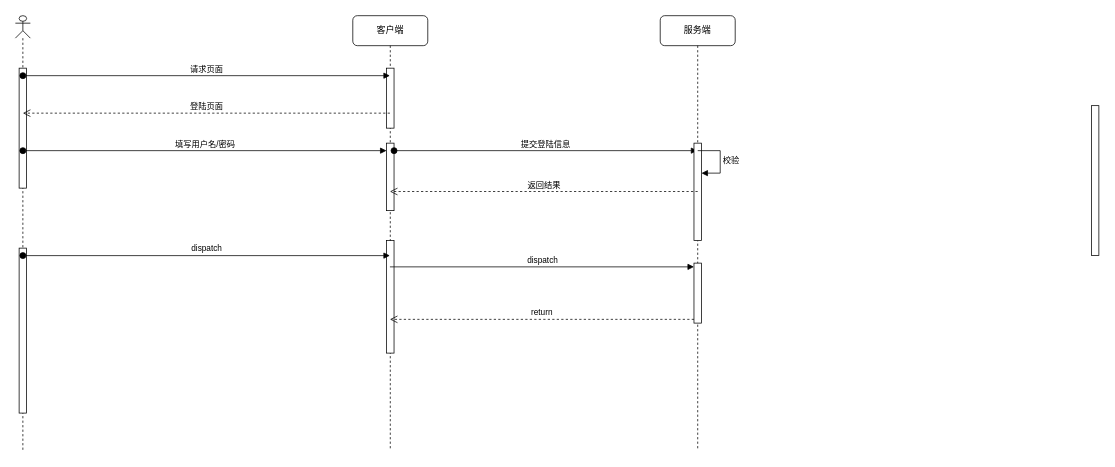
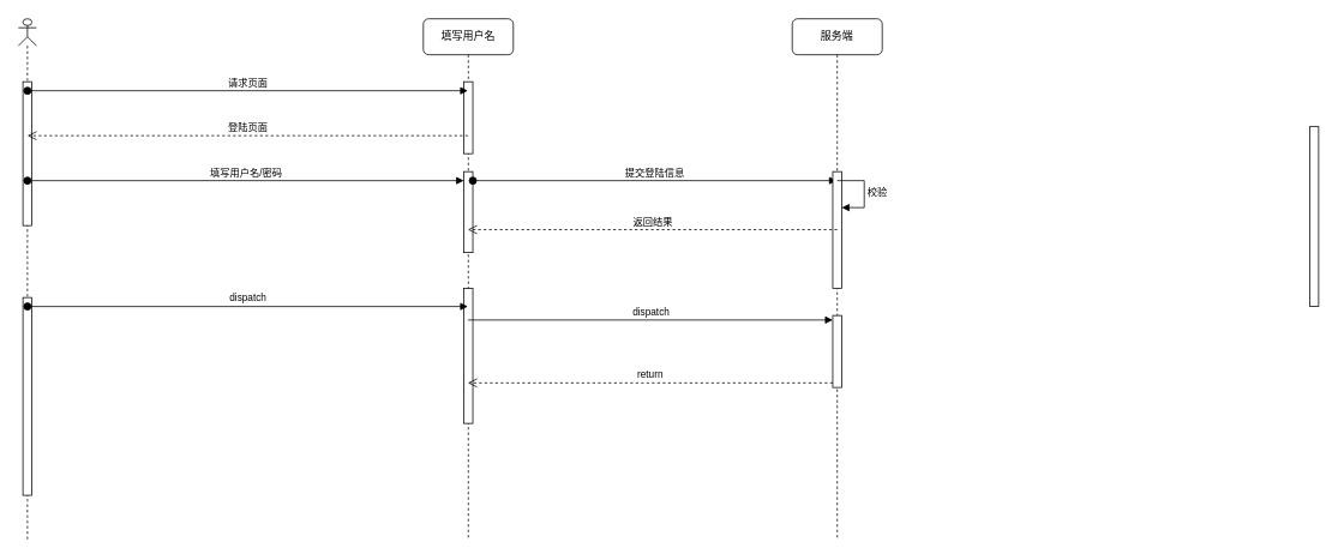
  <mxCell id="0" />
  <mxCell id="1" parent="0" />
- <mxCell id="2" value="客户端" style="shape=umlLifeline;perimeter=lifelinePerimeter;whiteSpace=wrap;html=1;container=1;collapsible=0;recursiveResize=0;outlineConnect=0;rounded=1;shadow=0;comic=0;labelBackgroundColor=none;strokeWidth=1;fontFamily=Verdana;fontSize=12;align=center;" parent="1" vertex="1"><mxGeometry x="470" y="20" width="100" height="580" as="geometry" /></mxCell>
+ <mxCell id="2" value="填写用户名" style="shape=umlLifeline;perimeter=lifelinePerimeter;whiteSpace=wrap;html=1;container=1;collapsible=0;recursiveResize=0;outlineConnect=0;rounded=1;shadow=0;comic=0;labelBackgroundColor=none;strokeWidth=1;fontFamily=Verdana;fontSize=12;align=center;" parent="1" vertex="1"><mxGeometry x="470" y="20" width="100" height="580" as="geometry" /></mxCell>
  <mxCell id="3" value="" style="html=1;points=[[0,0,0,0,5],[0,1,0,0,-5],[1,0,0,0,5],[1,1,0,0,-5]];perimeter=orthogonalPerimeter;outlineConnect=0;targetShapes=umlLifeline;portConstraint=eastwest;newEdgeStyle={&quot;curved&quot;:0,&quot;rounded&quot;:0};" vertex="1" parent="2"><mxGeometry x="45" y="70" width="10" height="80" as="geometry" /></mxCell>
  <mxCell id="4" value="" style="html=1;points=[[0,0,0,0,5],[0,1,0,0,-5],[1,0,0,0,5],[1,1,0,0,-5]];perimeter=orthogonalPerimeter;outlineConnect=0;targetShapes=umlLifeline;portConstraint=eastwest;newEdgeStyle={&quot;curved&quot;:0,&quot;rounded&quot;:0};" vertex="1" parent="2"><mxGeometry x="45" y="170" width="10" height="90" as="geometry" /></mxCell>
  <mxCell id="5" value="提交登陆信息" style="html=1;verticalAlign=bottom;startArrow=oval;startFill=1;endArrow=block;startSize=8;curved=0;rounded=0;" edge="1" parent="2" target="7"><mxGeometry width="60" relative="1" as="geometry"><mxPoint x="55" y="180" as="sourcePoint" /><mxPoint x="115" y="180" as="targetPoint" /></mxGeometry></mxCell>
  <mxCell id="6" value="" style="html=1;points=[[0,0,0,0,5],[0,1,0,0,-5],[1,0,0,0,5],[1,1,0,0,-5]];perimeter=orthogonalPerimeter;outlineConnect=0;targetShapes=umlLifeline;portConstraint=eastwest;newEdgeStyle={&quot;curved&quot;:0,&quot;rounded&quot;:0};" vertex="1" parent="2"><mxGeometry x="45" y="300" width="10" height="150" as="geometry" /></mxCell>
  <mxCell id="7" value="服务端" style="shape=umlLifeline;perimeter=lifelinePerimeter;whiteSpace=wrap;html=1;container=1;collapsible=0;recursiveResize=0;outlineConnect=0;rounded=1;shadow=0;comic=0;labelBackgroundColor=none;strokeWidth=1;fontFamily=Verdana;fontSize=12;align=center;" parent="1" vertex="1"><mxGeometry x="880" y="20" width="100" height="580" as="geometry" /></mxCell>
  <mxCell id="8" value="" style="html=1;points=[];perimeter=orthogonalPerimeter;rounded=0;shadow=0;comic=0;labelBackgroundColor=none;strokeWidth=1;fontFamily=Verdana;fontSize=12;align=center;" parent="7" vertex="1"><mxGeometry x="575" y="120" width="10" height="200" as="geometry" /></mxCell>
  <mxCell id="9" value="" style="html=1;points=[[0,0,0,0,5],[0,1,0,0,-5],[1,0,0,0,5],[1,1,0,0,-5]];perimeter=orthogonalPerimeter;outlineConnect=0;targetShapes=umlLifeline;portConstraint=eastwest;newEdgeStyle={&quot;curved&quot;:0,&quot;rounded&quot;:0};" vertex="1" parent="7"><mxGeometry x="45" y="170" width="10" height="130" as="geometry" /></mxCell>
  <mxCell id="10" value="校验" style="html=1;align=left;spacingLeft=2;endArrow=block;rounded=0;edgeStyle=orthogonalEdgeStyle;curved=0;rounded=0;" edge="1" target="9" parent="7"><mxGeometry relative="1" as="geometry"><mxPoint x="50" y="180" as="sourcePoint" /><Array as="points"><mxPoint x="80" y="210" /></Array></mxGeometry></mxCell>
  <mxCell id="11" value="" style="html=1;points=[[0,0,0,0,5],[0,1,0,0,-5],[1,0,0,0,5],[1,1,0,0,-5]];perimeter=orthogonalPerimeter;outlineConnect=0;targetShapes=umlLifeline;portConstraint=eastwest;newEdgeStyle={&quot;curved&quot;:0,&quot;rounded&quot;:0};" vertex="1" parent="7"><mxGeometry x="45" y="330" width="10" height="80" as="geometry" /></mxCell>
  <mxCell id="12" value="" style="shape=umlLifeline;perimeter=lifelinePerimeter;whiteSpace=wrap;html=1;container=1;dropTarget=0;collapsible=0;recursiveResize=0;outlineConnect=0;portConstraint=eastwest;newEdgeStyle={&quot;curved&quot;:0,&quot;rounded&quot;:0};participant=umlActor;size=30;" vertex="1" parent="1"><mxGeometry x="20" y="20" width="20" height="580" as="geometry" /></mxCell>
  <mxCell id="13" value="" style="html=1;points=[[0,0,0,0,5],[0,1,0,0,-5],[1,0,0,0,5],[1,1,0,0,-5]];perimeter=orthogonalPerimeter;outlineConnect=0;targetShapes=umlLifeline;portConstraint=eastwest;newEdgeStyle={&quot;curved&quot;:0,&quot;rounded&quot;:0};" vertex="1" parent="12"><mxGeometry x="5" y="70" width="10" height="160" as="geometry" /></mxCell>
  <mxCell id="14" value="" style="html=1;points=[[0,0,0,0,5],[0,1,0,0,-5],[1,0,0,0,5],[1,1,0,0,-5]];perimeter=orthogonalPerimeter;outlineConnect=0;targetShapes=umlLifeline;portConstraint=eastwest;newEdgeStyle={&quot;curved&quot;:0,&quot;rounded&quot;:0};" vertex="1" parent="12"><mxGeometry x="5" y="310" width="10" height="220" as="geometry" /></mxCell>
  <mxCell id="15" value="请求页面" style="html=1;verticalAlign=bottom;startArrow=oval;startFill=1;endArrow=block;startSize=8;curved=0;rounded=0;" edge="1" parent="1"><mxGeometry width="60" relative="1" as="geometry"><mxPoint x="30" y="100" as="sourcePoint" /><mxPoint x="519.5" y="100" as="targetPoint" /></mxGeometry></mxCell>
  <mxCell id="16" value="登陆页面" style="html=1;verticalAlign=bottom;endArrow=open;dashed=1;endSize=8;curved=0;rounded=0;" edge="1" parent="1" source="2"><mxGeometry relative="1" as="geometry"><mxPoint x="110" y="150" as="sourcePoint" /><mxPoint x="30" y="150" as="targetPoint" /></mxGeometry></mxCell>
  <mxCell id="17" value="填写用户名/密码" style="html=1;verticalAlign=bottom;startArrow=oval;startFill=1;endArrow=block;startSize=8;curved=0;rounded=0;" edge="1" parent="1" target="4"><mxGeometry width="60" relative="1" as="geometry"><mxPoint x="30" y="200" as="sourcePoint" /><mxPoint x="90" y="200" as="targetPoint" /></mxGeometry></mxCell>
  <mxCell id="18" value="返回结果" style="html=1;verticalAlign=bottom;endArrow=open;dashed=1;endSize=8;curved=0;rounded=0;" edge="1" parent="1" target="2"><mxGeometry relative="1" as="geometry"><mxPoint x="930" y="254.5" as="sourcePoint" /><mxPoint x="850" y="254.5" as="targetPoint" /></mxGeometry></mxCell>
  <mxCell id="19" value="dispatch" style="html=1;verticalAlign=bottom;endArrow=block;curved=0;rounded=0;entryX=0;entryY=0;entryDx=0;entryDy=5;" edge="1" target="11" parent="1" source="2"><mxGeometry relative="1" as="geometry"><mxPoint x="855" y="335" as="sourcePoint" /></mxGeometry></mxCell>
  <mxCell id="20" value="return" style="html=1;verticalAlign=bottom;endArrow=open;dashed=1;endSize=8;curved=0;rounded=0;exitX=0;exitY=1;exitDx=0;exitDy=-5;" edge="1" source="11" parent="1" target="2"><mxGeometry relative="1" as="geometry"><mxPoint x="855" y="405" as="targetPoint" /></mxGeometry></mxCell>
  <mxCell id="21" value="dispatch" style="html=1;verticalAlign=bottom;startArrow=oval;startFill=1;endArrow=block;startSize=8;curved=0;rounded=0;" edge="1" parent="1" target="2"><mxGeometry width="60" relative="1" as="geometry"><mxPoint x="30" y="340" as="sourcePoint" /><mxPoint x="90" y="340" as="targetPoint" /></mxGeometry></mxCell>
